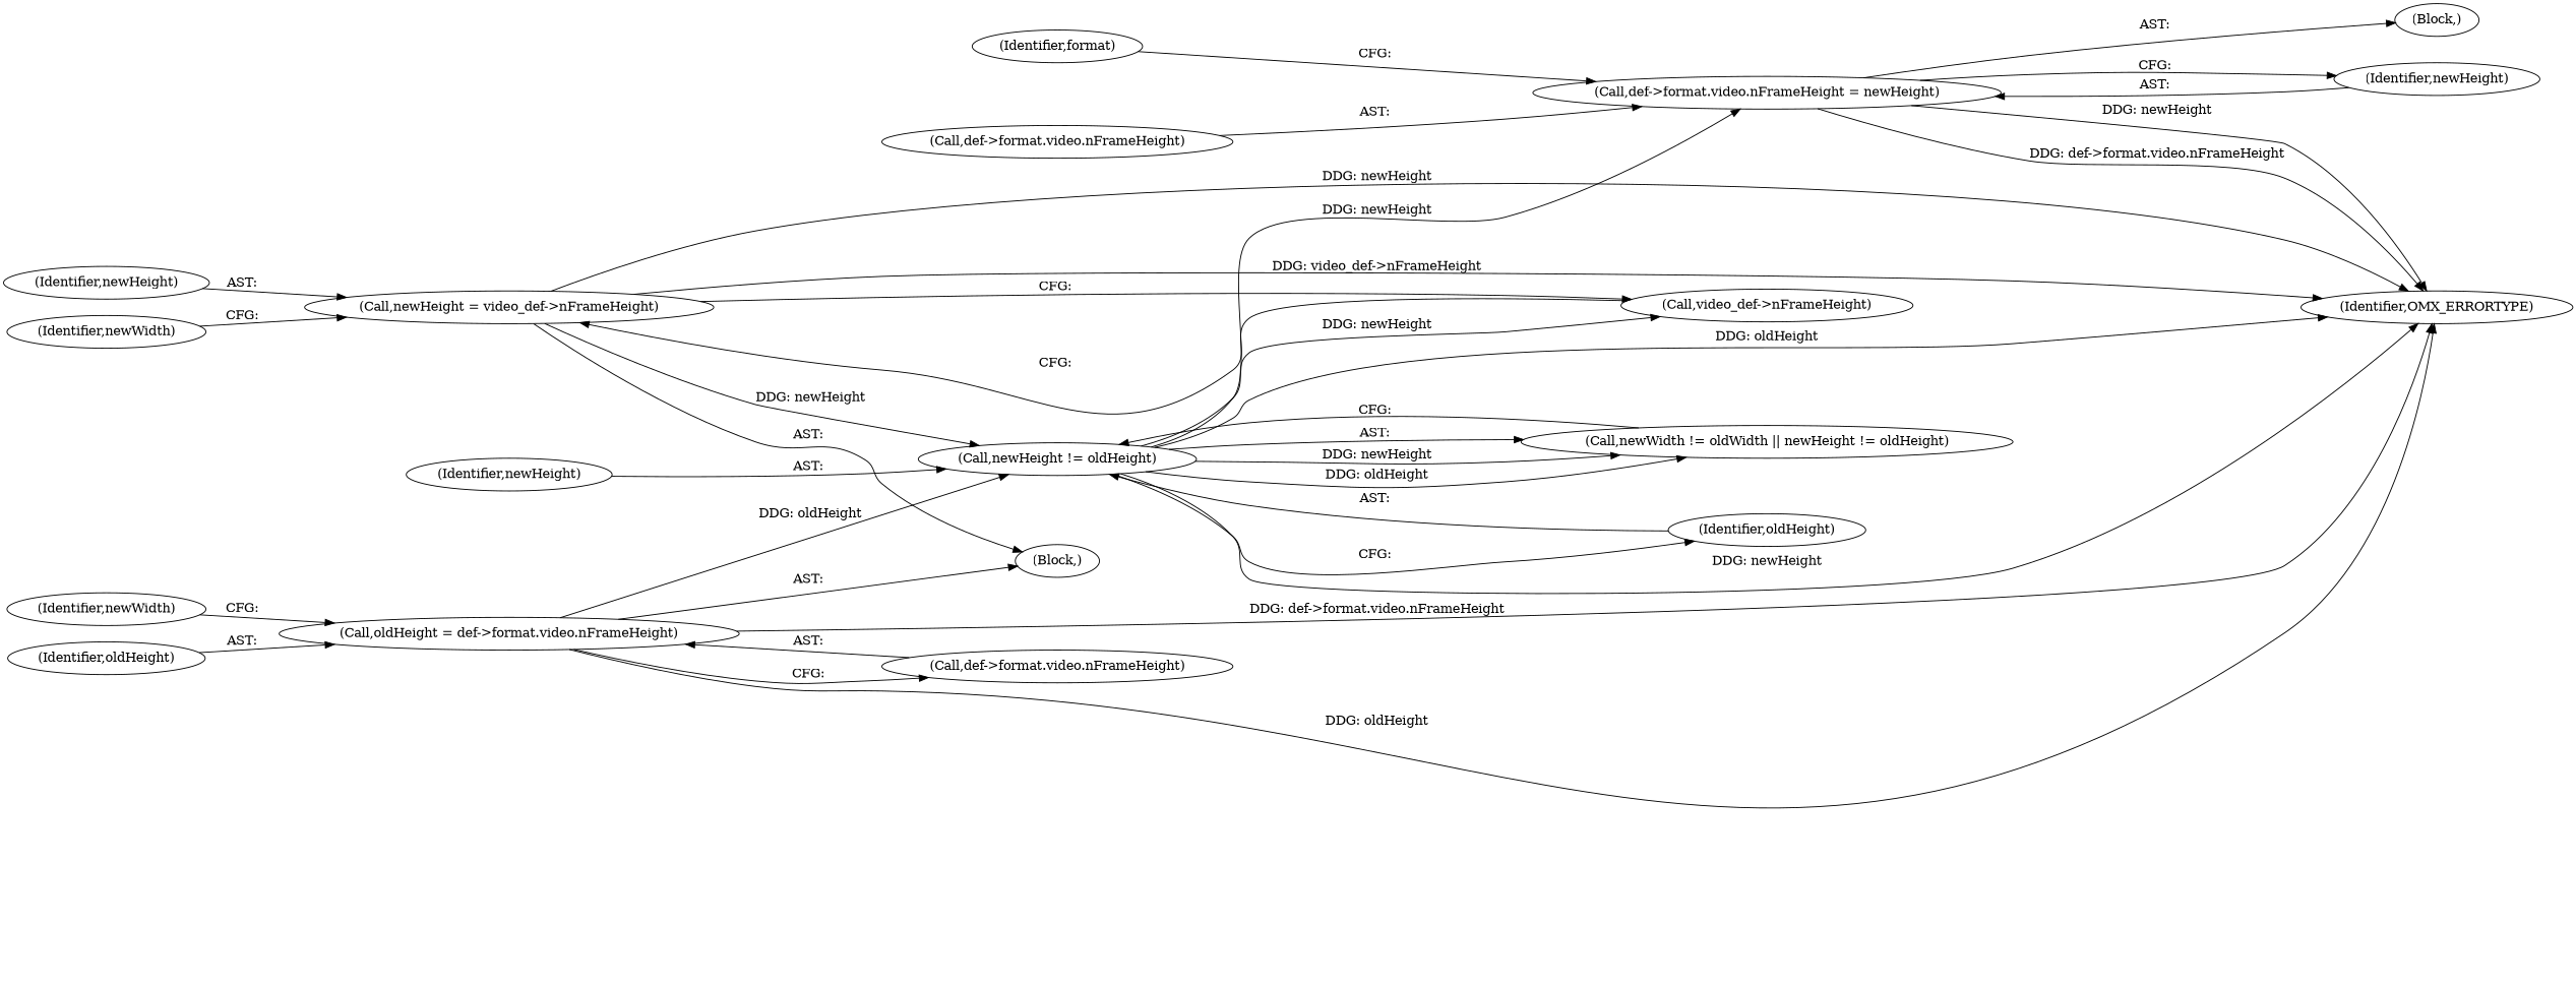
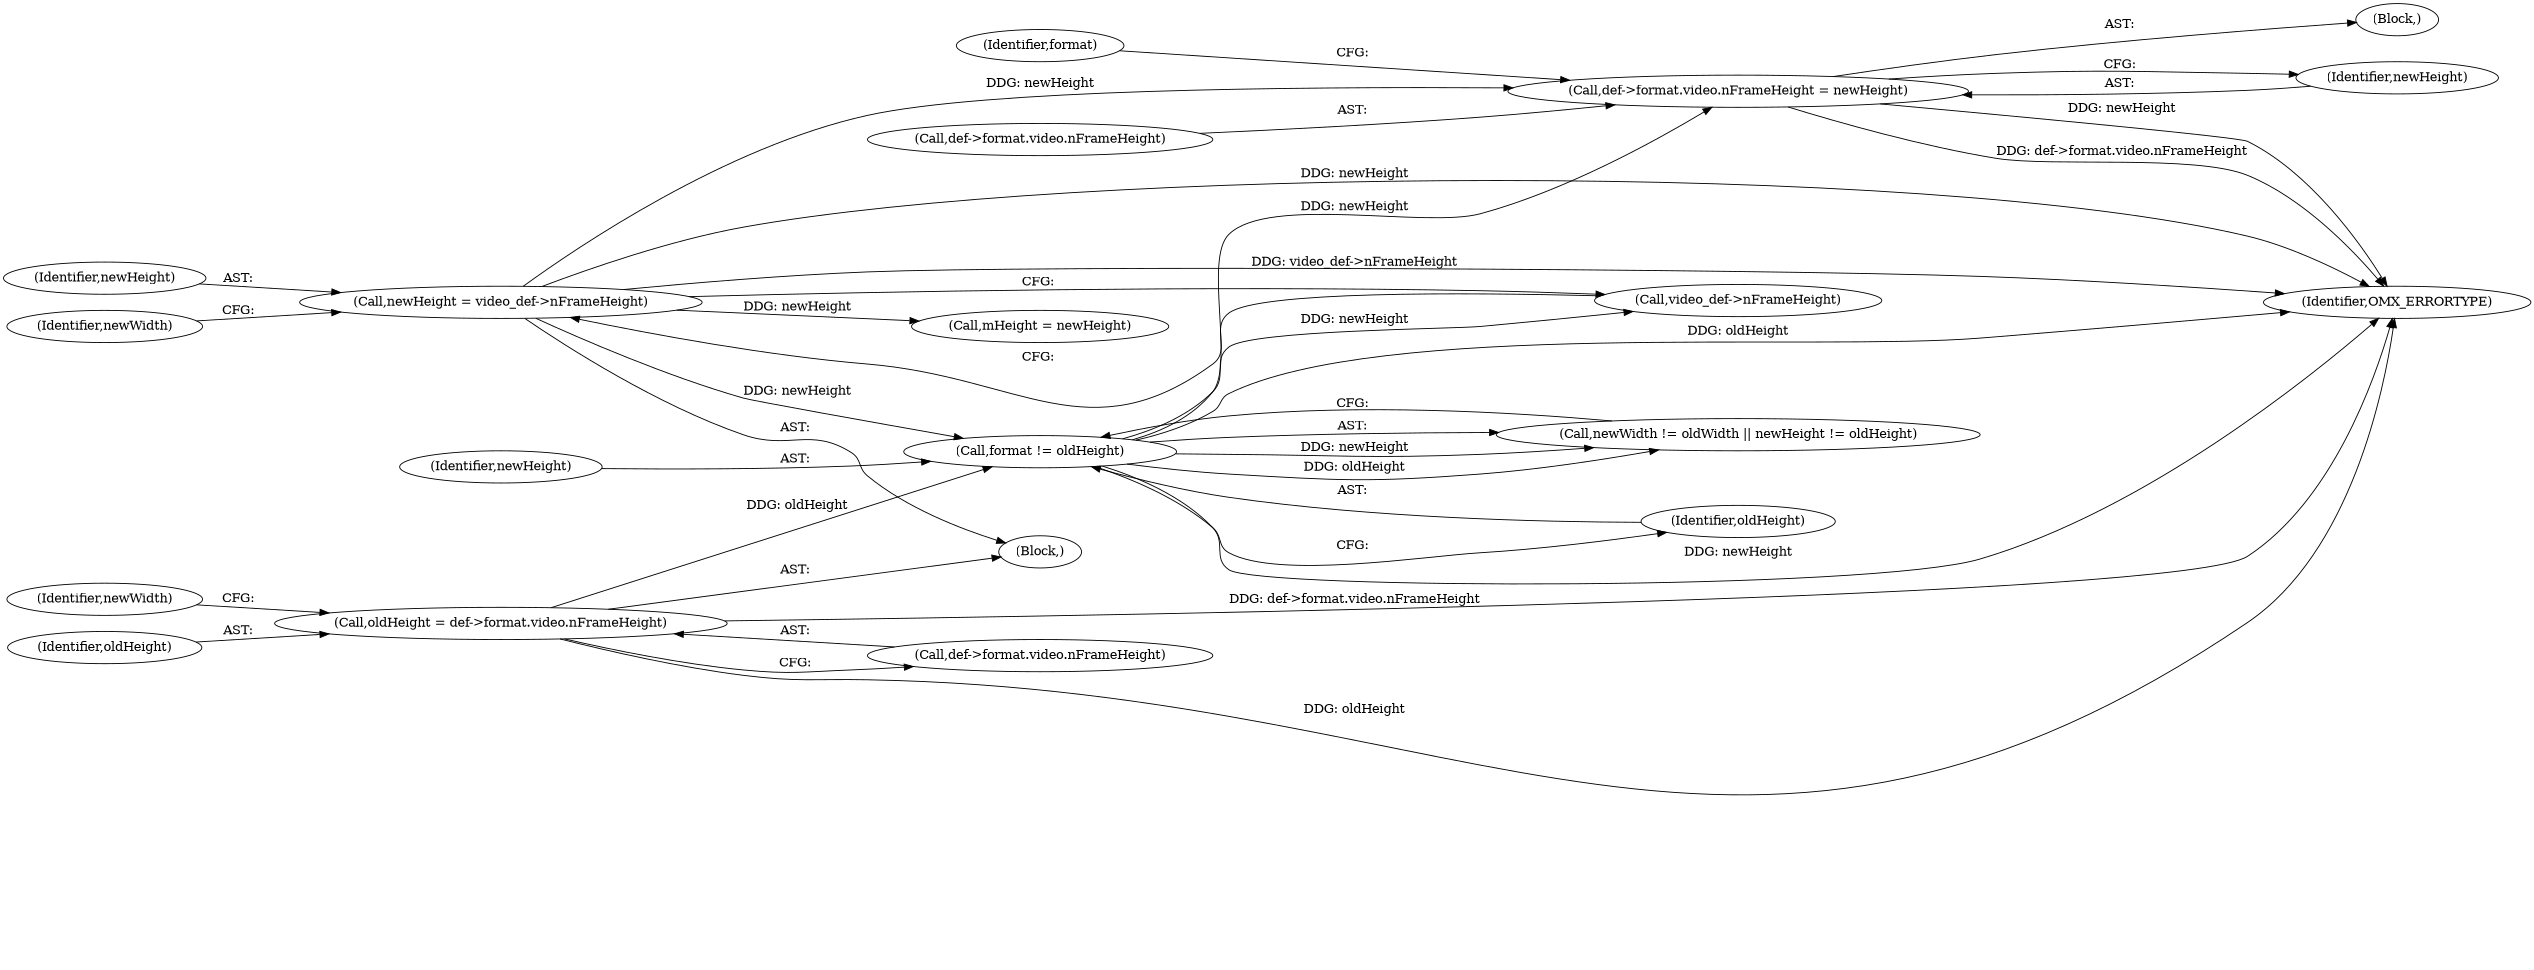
  digraph {
    rankdir=LR
    n1 [label="(Call,def->format.video.nFrameHeight = newHeight)"]
    n2 [label="(Identifier,newHeight)"]
    n3 [label="(Block,)"]
    n4 [label="(Identifier,OMX_ERRORTYPE)"]
    n5 [label="(Call,newHeight = video_def->nFrameHeight)"]
-   n6 [label="(Call,newHeight != oldHeight)"]
+   n6 [label="(Call,format != oldHeight)"]
    n7 [label="(Call,video_def->nFrameHeight)"]
    n8 [label="(Block,)"]
+   n9 [label="(Call,mHeight = newHeight)"]
    n10 [label="(Call,newWidth != oldWidth || newHeight != oldHeight)"]
    n11 [label="(Identifier,oldHeight)"]
    n12 [label="(Call,oldHeight = def->format.video.nFrameHeight)"]
    n13 [label="(Call,def->format.video.nFrameHeight)"]
    n14 [label="(Identifier,newWidth)"]
    n15 [label="(Identifier,newHeight)"]
    n16 [label="(Identifier,newHeight)"]
    n17 [label="(Identifier,newWidth)"]
    n18 [label="(Call,def->format.video.nFrameHeight)"]
    n19 [label="(Identifier,oldHeight)"]
    n20 [label="(Identifier,format)"]
    n1 -> n2 [label="CFG: "]
    n1 -> n3 [label="AST: "]
    n1 -> n4 [label="DDG: newHeight"]
    n1 -> n4 [label="DDG: def->format.video.nFrameHeight"]
    n2 -> n1 [label="AST: "]
+   n5 -> n1 [label="DDG: newHeight"]
    n5 -> n4 [label="DDG: newHeight"]
    n5 -> n4 [label="DDG: video_def->nFrameHeight"]
    n5 -> n6 [label="DDG: newHeight"]
    n5 -> n7 [label="CFG: "]
    n5 -> n8 [label="AST: "]
+   n5 -> n9 [label="DDG: newHeight"]
    n6 -> n1 [label="DDG: newHeight"]
    n6 -> n4 [label="DDG: newHeight"]
    n6 -> n4 [label="DDG: oldHeight"]
    n6 -> n7 [label="DDG: newHeight"]
    n6 -> n10 [label="AST: "]
    n6 -> n10 [label="DDG: newHeight"]
    n6 -> n10 [label="DDG: oldHeight"]
    n6 -> n11 [label="CFG: "]
    n7 -> n5 [label="CFG: "]
    n10 -> n6 [label="CFG: "]
    n11 -> n6 [label="AST: "]
    n12 -> n4 [label="DDG: oldHeight"]
    n12 -> n4 [label="DDG: def->format.video.nFrameHeight"]
    n12 -> n6 [label="DDG: oldHeight"]
    n12 -> n8 [label="AST: "]
    n12 -> n13 [label="CFG: "]
    n13 -> n12 [label="AST: "]
    n14 -> n12 [label="CFG: "]
    n15 -> n6 [label="AST: "]
    n16 -> n5 [label="AST: "]
    n17 -> n5 [label="CFG: "]
    n18 -> n1 [label="AST: "]
    n19 -> n12 [label="AST: "]
    n20 -> n1 [label="CFG: "]
  }
